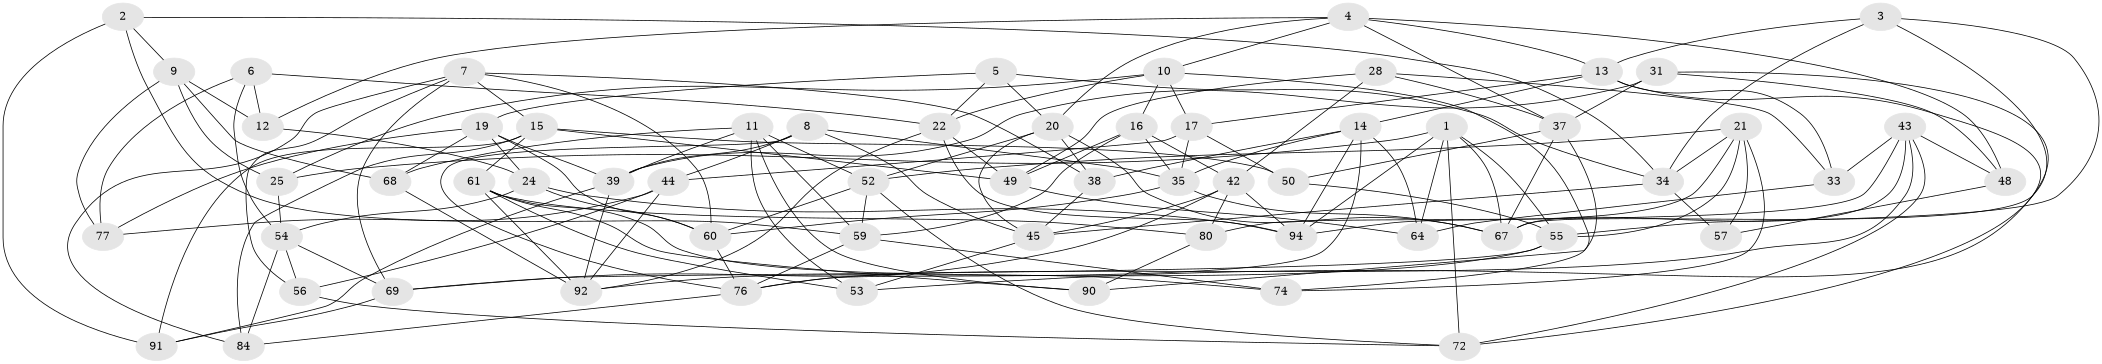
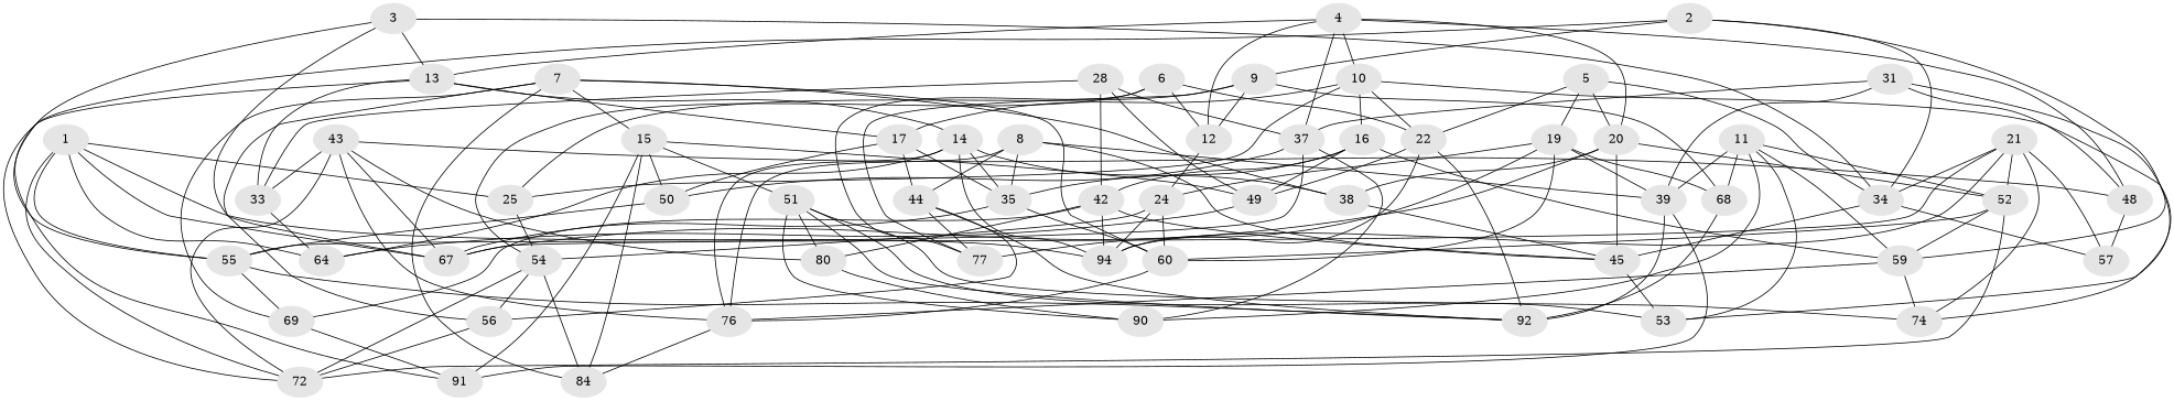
  graph {
    node [color=gray90 style=filled]
    1 [super="+27"]
    25
    55 [super="+85"]
    64
    67 [super="+89"]
    72 [super="+97"]
    94 [super="+99"]
    54 [super="+81"]
    69
    92 [super="+95"]
    2 [super="+36"]
    9 [super="+61"]
    34 [super="+82"]
    59 [super="+63"]
    91
    12 [super="+58"]
    77
    68
    45 [super="+73"]
    57
    76 [super="+78"]
    74
    13 [super="+65"]
    17 [super="+100"]
    14 [super="+87"]
    33
    3
    4 [super="+88"]
    10 [super="+79"]
    20 [super="+62"]
    37 [super="+47"]
    48
    22 [super="+29"]
    16 [super="+101"]
    24 [super="+46"]
    38
    52 [super="+83"]
    90
    50
    19 [super="+32"]
    60 [super="+86"]
    39 [super="+40"]
    5
    49 [super="+93"]
    6
    56
    84
    7 [super="+30"]
    15 [super="+41"]
-   51 [super="+98" label=61]
+   51 [super="+98"]
    8 [super="+70"]
    35 [super="+75"]
    44 [super="+66"]
    53
    42 [super="+96"]
    11 [super="+43"]
    80
    21 [super="+26"]
    n59 [label=43 super="+71"]
    28
    31
    1 -- 25
    1 -- 55
    1 -- 64
    1 -- 67
    1 -- 72
    1 -- 94
    25 -- 54
    55 -- 69
    55 -- 92
-   54 -- 69
+   54 -- 72
    54 -- 56
    54 -- 84
    69 -- 91
    2 -- 9
    2 -- 34
    2 -- 59
    2 -- 91
    9 -- 25
    9 -- 12 [weight=2]
    9 -- 77
    9 -- 68
    34 -- 45
    34 -- 57
    59 -- 76
    59 -- 74
    12 -- 24 [weight=2]
    68 -- 92
    45 -- 53
    76 -- 84
    13 -- 72
    13 -- 17
    13 -- 14
    13 -- 33
    17 -- 50
    17 -- 35
    17 -- 44
    14 -- 64
    14 -- 94
    14 -- 76
    14 -- 38
    14 -- 35
    33 -- 64
    3 -- 55
    3 -- 67
    3 -- 34
    3 -- 13
    4 -- 12
    4 -- 13
    4 -- 10
    4 -- 20
    4 -- 37
    4 -- 48
    10 -- 25
    10 -- 74
    10 -- 17
    10 -- 22
    10 -- 16
    20 -- 67
    20 -- 45
    20 -- 38
    20 -- 52
    37 -- 67
    37 -- 90
    37 -- 50
    48 -- 57
    22 -- 94
    22 -- 92
    22 -- 49
    16 -- 59
    16 -- 49 [weight=2]
    16 -- 35
    16 -- 42
    24 -- 94
    24 -- 54
    24 -- 60
    38 -- 45
    52 -- 72
    52 -- 59
    52 -- 60
    50 -- 55
    19 -- 77
    19 -- 68
    19 -- 24
    19 -- 60
    19 -- 39
    60 -- 76
    39 -- 92
    39 -- 91
    5 -- 34
    5 -- 20
    5 -- 22
    5 -- 19
    49 -- 64
    6 -- 54
    6 -- 12
    6 -- 77
    6 -- 22
    56 -- 72
    7 -- 69
    7 -- 38
    7 -- 60
    7 -- 56
    7 -- 84
    7 -- 15
    15 -- 91
    15 -- 50
    15 -- 49
    15 -- 84
    15 -- 51
    51 -- 92
    51 -- 74
    51 -- 90
    51 -- 53
    51 -- 80
    8 -- 45
    8 -- 76
    8 -- 39
    8 -- 35
    8 -- 44 [weight=2]
    35 -- 67
    35 -- 60
    44 -- 92
    44 -- 77
    44 -- 56
    42 -- 94
    42 -- 69
    42 -- 45
    42 -- 80
    11 -- 59
    11 -- 68
    11 -- 52
    11 -- 90
    11 -- 39
    11 -- 53
    80 -- 90
    21 -- 55
    21 -- 94
    21 -- 34
    21 -- 57
    21 -- 74
    21 -- 52
    n59 -- 67
    n59 -- 72
    n59 -- 76
    n59 -- 33
    n59 -- 48
    n59 -- 80
    28 -- 33
    28 -- 37
    28 -- 49
    28 -- 42
    31 -- 37
    31 -- 48
    31 -- 39
    31 -- 53
  }
